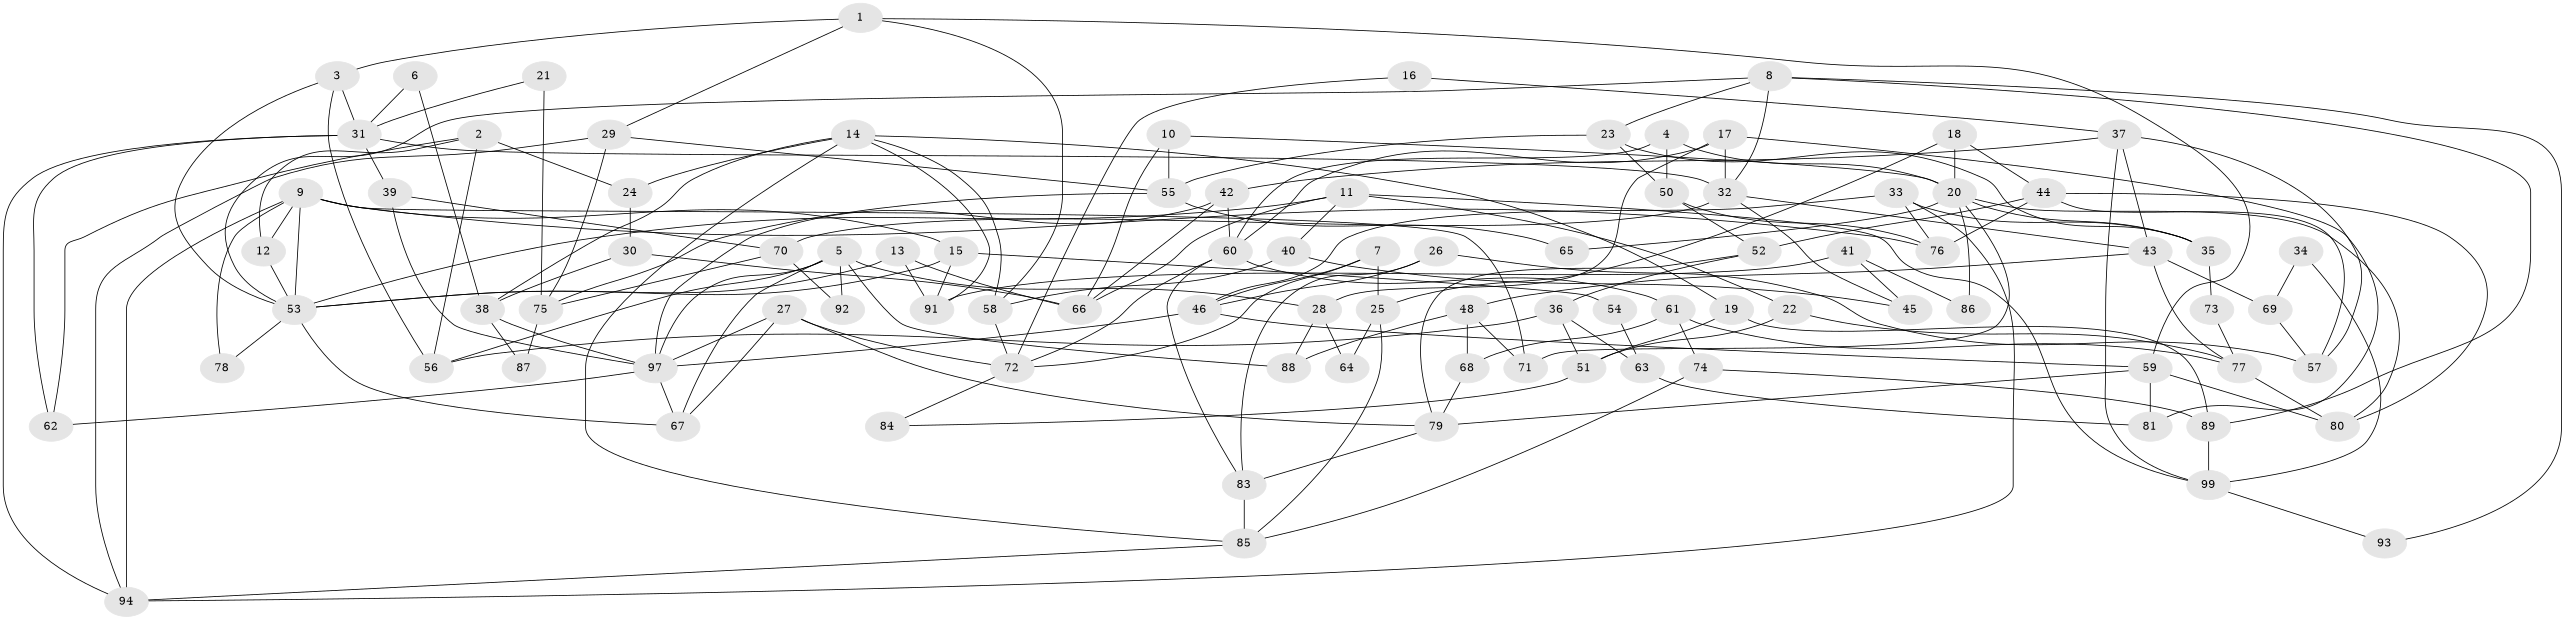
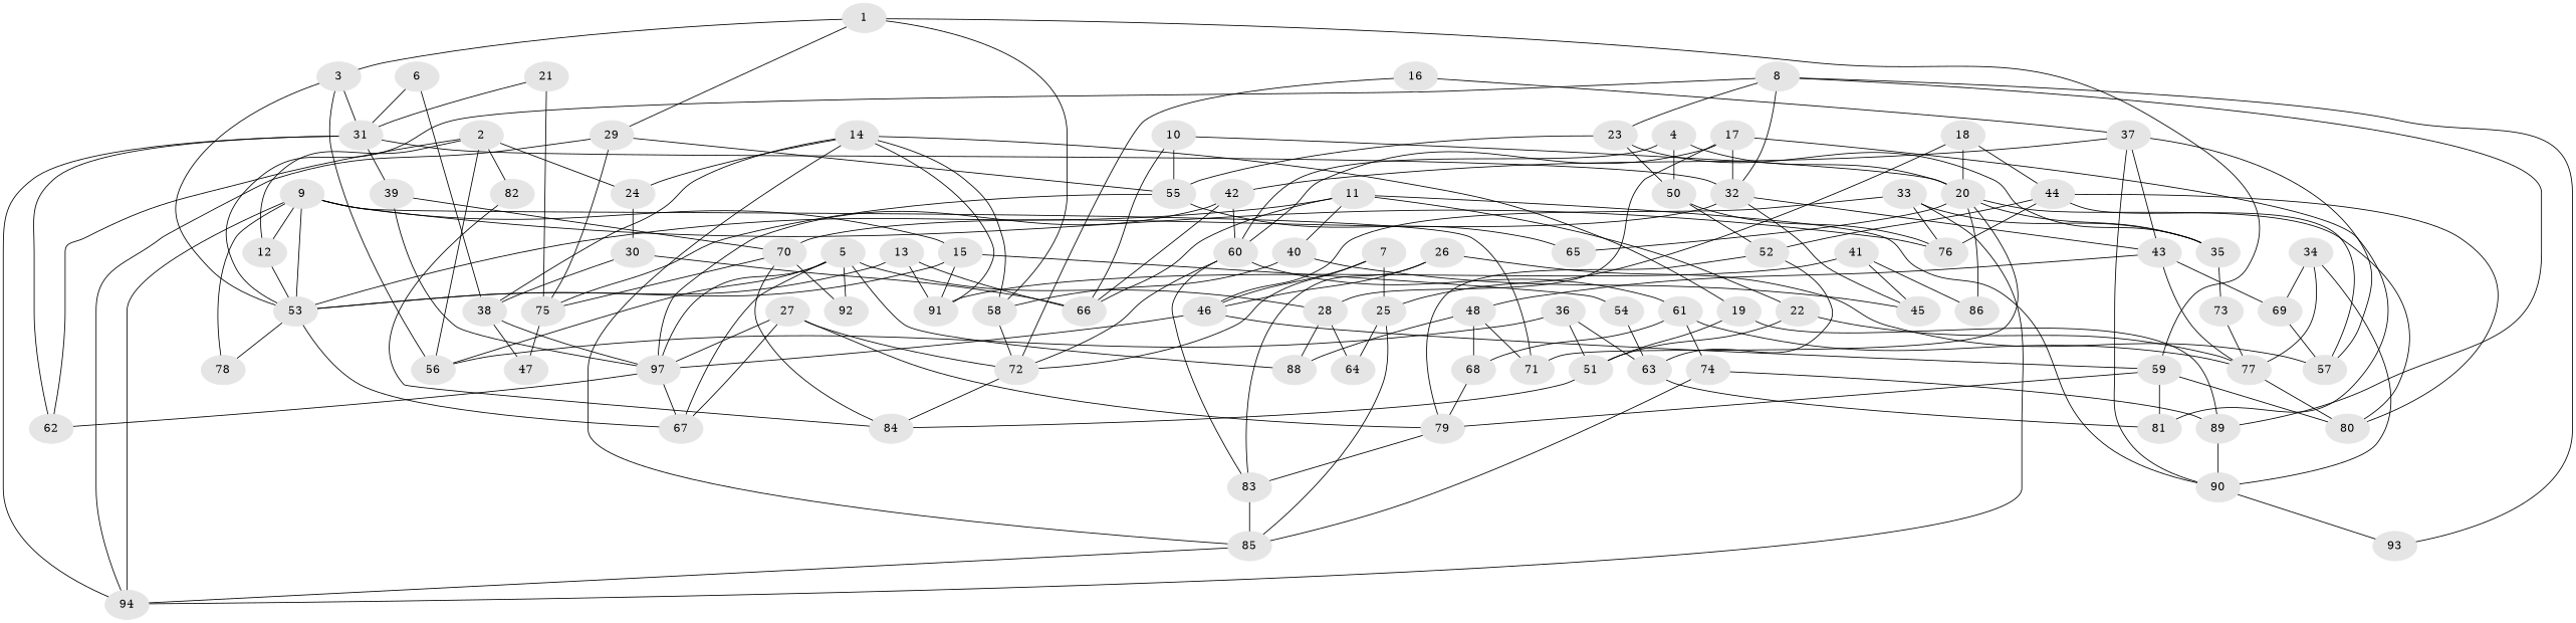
  graph {
    node [color=gray90 style=filled]
    1
    3
    29
    58
    59
    56
    31
    53
    94
    55
    75
    72
    81
    80
    79
    2
    12
    24
    62
+   82
    30
    84
    32
    39
    67
    78
    4
    20
    50
    60
    71
    35
    65
    86
    76
    52
    83
    61
    5
    28
    n41 [label=97]
    88
    92
    64
    6
    38
-   87
+   87 [label=47]
    7
    25
    46
    85
    8
    23
    89
    93
    43
    45
    70
-   90 [label=99]
+   90
    9
    15
    91
    54
    10
    66
    11
    22
    40
    51
    77
    13
    14
    19
    63
    16
    37
    57
    42
    17
    18
    44
    73
    21
    26
    27
    69
    48
    33
    34
    36
    41
    68
    74
    1 -- 3
    1 -- 29
    1 -- 58
    1 -- 59
    3 -- 56
    3 -- 31
    3 -- 53
    29 -- 94
    29 -- 55
    29 -- 75
    58 -- 72
    59 -- 81
    59 -- 80
    59 -- 79
    31 -- 94
    31 -- 62
    31 -- 32
    31 -- 39
    53 -- 67
    53 -- 78
    55 -- 75
    55 -- 65
    75 -- 87
    72 -- 84
    79 -- 83
    2 -- 56
    2 -- 12
    2 -- 24
    2 -- 62
+   2 -- 82
    12 -- 53
    24 -- 30
+   82 -- 84
    30 -- 38
    30 -- 66
    32 -- 43
    32 -- 45
    32 -- 70
    39 -- n41
    39 -- 70
    4 -- 20
    4 -- 50
    4 -- 60
    20 -- 80
    20 -- 71
    20 -- 35
    20 -- 65
    20 -- 86
    50 -- 76
    50 -- 52
    60 -- 72
    60 -- 83
    60 -- 61
    35 -- 73
    52 -- 79
-   52 -- 36
+   52 -- 63
    83 -- 85
    61 -- 77
    61 -- 68
    61 -- 74
    5 -- 56
    5 -- 67
    5 -- 28
    5 -- n41
    5 -- 88
    5 -- 92
    28 -- 88
    28 -- 64
    n41 -- 62
    n41 -- 67
    6 -- 31
    6 -- 38
    38 -- n41
    38 -- 87
    7 -- 72
    7 -- 25
    7 -- 46
    25 -- 64
    25 -- 85
    46 -- 59
    46 -- n41
    85 -- 94
    8 -- 53
    8 -- 32
    8 -- 23
    8 -- 89
    8 -- 93
    23 -- 55
    23 -- 50
    23 -- 35
    89 -- 90
    43 -- 77
    43 -- 69
    43 -- 48
    70 -- 75
+   70 -- 84
    70 -- 92
    90 -- 93
    9 -- 53
    9 -- 94
    9 -- 12
    9 -- 78
    9 -- 71
    9 -- 76
    9 -- 15
    15 -- 53
    15 -- 91
    15 -- 54
    54 -- 63
    10 -- 55
    10 -- 20
    10 -- 66
    11 -- 53
    11 -- 90
    11 -- 66
    11 -- 22
    11 -- 40
    22 -- 51
    22 -- 77
    40 -- 58
    40 -- 45
    51 -- 84
    77 -- 80
    13 -- 53
    13 -- 91
    13 -- 66
    14 -- 58
    14 -- 24
    14 -- 38
    14 -- 85
    14 -- 91
    14 -- 19
    19 -- 89
    19 -- 51
    63 -- 81
    16 -- 72
    16 -- 37
    37 -- 43
    37 -- 90
    37 -- 57
    37 -- 42
    42 -- 60
    42 -- n41
    42 -- 66
    17 -- 81
    17 -- 32
    17 -- 60
    17 -- 28
    18 -- 20
    18 -- 25
    18 -- 44
    44 -- 80
    44 -- 76
    44 -- 52
    44 -- 57
    73 -- 77
    21 -- 31
    21 -- 75
    26 -- 83
    26 -- 46
    26 -- 57
    27 -- 72
    27 -- 79
    27 -- 67
    27 -- n41
    69 -- 57
    48 -- 71
    48 -- 88
    48 -- 68
    33 -- 94
    33 -- 35
    33 -- 76
    33 -- 46
    34 -- 90
+   34 -- 77
    34 -- 69
    36 -- 56
    36 -- 51
    36 -- 63
    41 -- 86
    41 -- 45
    41 -- 91
    68 -- 79
    74 -- 85
    74 -- 89
  }
